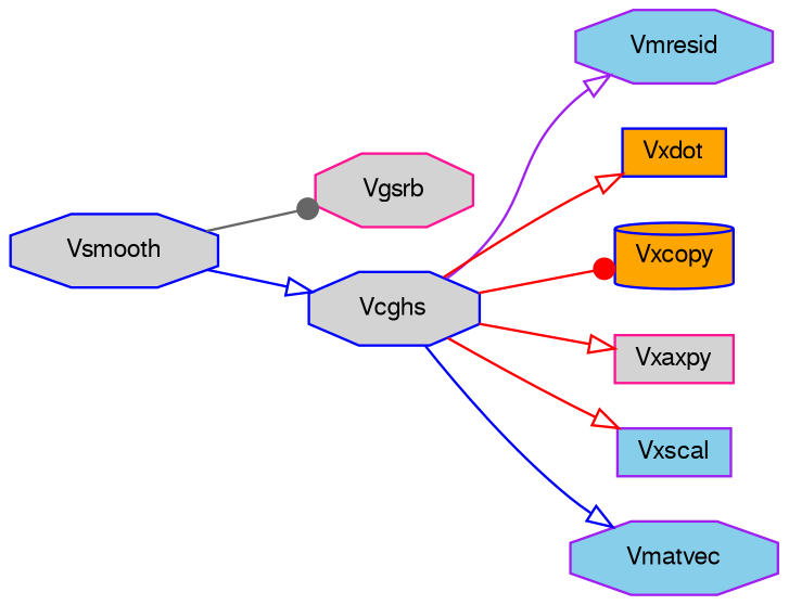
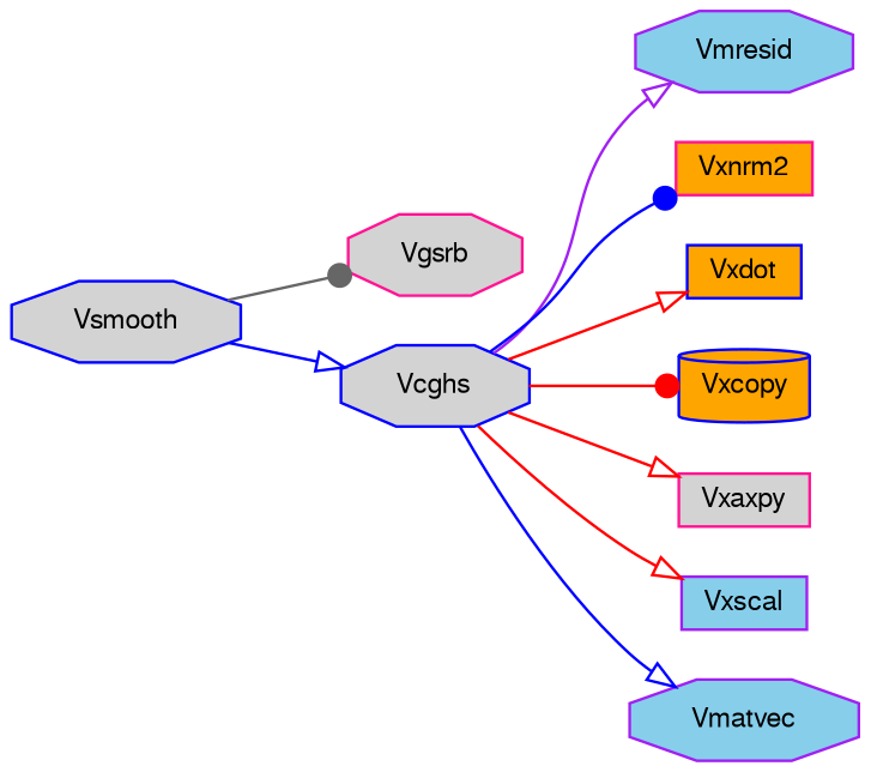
  digraph {
    rankdir=LR
    node [color=blue fillcolor=lightgrey fontname=FreeSans fontsize=10 shape=octagon style=filled]
    edge [arrowhead=onormal color=red fontname=FreeSans fontsize=10 labelfontname=FreeSans labelfontsize=10 style=solid]
    n1 [fontcolor=black height=0.2 label=Vsmooth width=0.4]
    n2 [color=deeppink height=0.2 label=Vgsrb width=0.4]
    n3 [height=0.2 label=Vcghs width=0.4]
    n4 [color=purple fillcolor=skyblue height=0.2 label=Vmresid width=0.4]
+   n5 [color=deeppink fillcolor=orange height=0.2 label=Vxnrm2 shape=box width=0.4]
    n6 [fillcolor=orange height=0.2 label=Vxdot shape=box width=0.4]
    n7 [fillcolor=orange height=0.2 label=Vxcopy shape=cylinder width=0.4]
    n8 [color=deeppink height=0.2 label=Vxaxpy shape=box width=0.4]
    n9 [color=purple fillcolor=skyblue height=0.2 label=Vxscal shape=box width=0.4]
    n10 [color=purple fillcolor=skyblue height=0.2 label=Vmatvec width=0.4]
    n1 -> n2 [arrowhead=dot color=gray40]
    n1 -> n3 [color=blue]
    n3 -> n4 [color=purple]
+   n3 -> n5 [arrowhead=dot color=blue]
    n3 -> n6
    n3 -> n7 [arrowhead=dot]
    n3 -> n8
    n3 -> n9
    n3 -> n10 [color=blue]
  }
